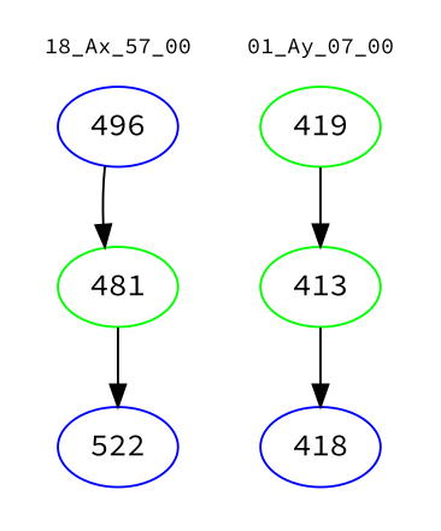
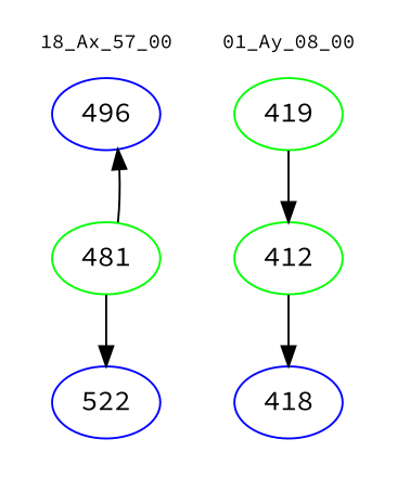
  digraph {
    fontname="Source Code Pro"
    node [color=blue fontname="Source Code Pro"]
    edge [color=black fontname="Source Code Pro"]
    n1 [label=496]
    n2 [color=green label=481]
    n3 [label=522]
    n4 [color=green label=419]
-   n5 [color=green label=413]
+   n5 [color=green label=412]
    n6 [label=418]
    subgraph cluster_1 {
      color=white
      fontsize=10
      label="18_Ax_57_00"
      n1
      n2
      n3
    }
    subgraph cluster_2 {
      color=white
      fontsize=10
-     label="01_Ay_07_00"
+     label="01_Ay_08_00"
      n4
      n5
      n6
    }
-   n1 -> n2
+   n2 -> n1
    n2 -> n3
    n4 -> n5
    n5 -> n6
  }
